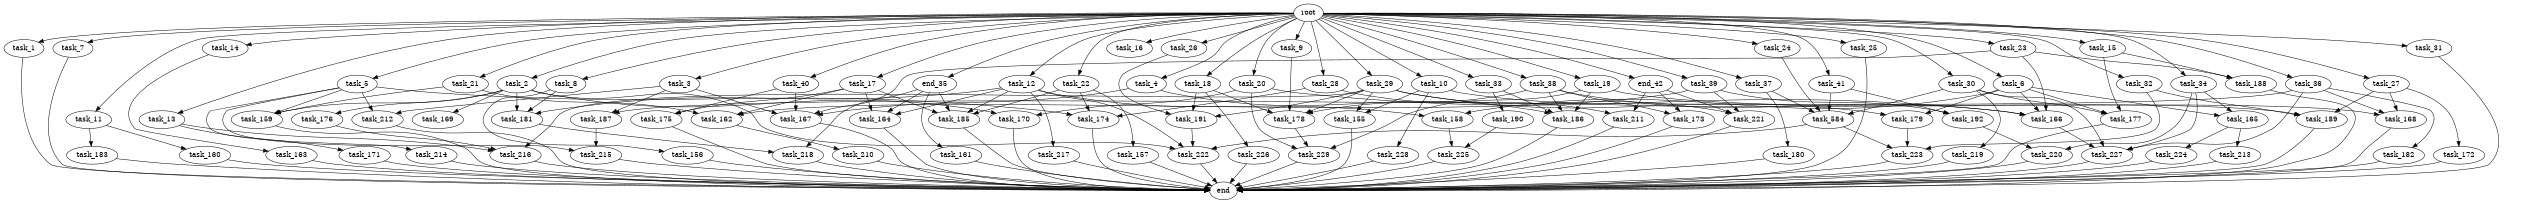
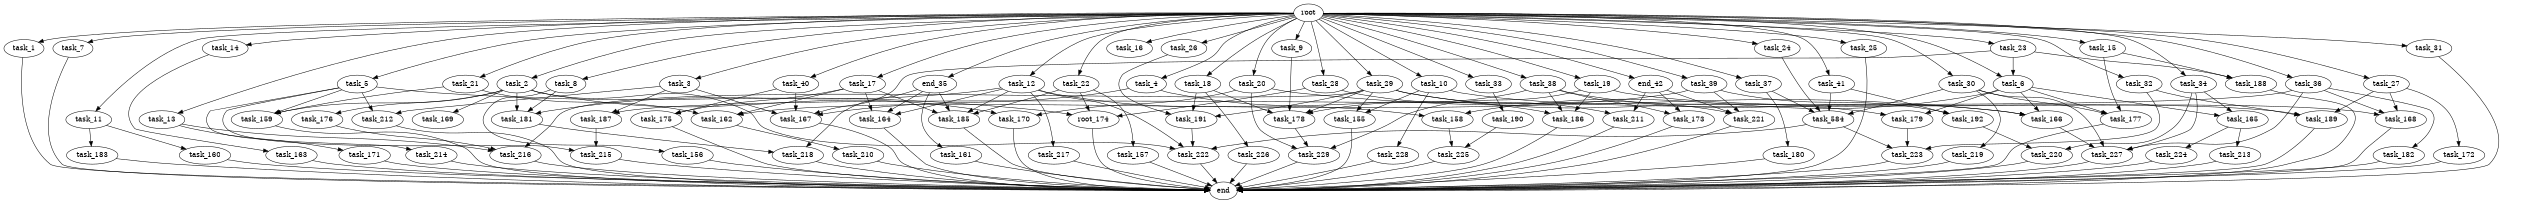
  digraph {
    root
    task_1
    task_2
    task_3
    task_4
    task_5
    task_6
    task_7
    task_8
    task_9
    task_10
    task_11
    task_12
    task_13
    task_14
    task_15
    task_16
    task_17
    task_18
    task_19
    task_20
    task_21
    task_22
    task_23
    task_24
    task_25
    task_26
    task_27
    task_28
    task_29
    task_30
    task_31
    task_32
    task_33
    task_34
    n36 [label=end_35]
    task_36
    task_37
    task_38
    task_39
    task_40
    task_41
    n43 [label=end_42]
    end
    task_159
    task_169
    task_170
    task_176
    task_181
    task_222
    task_167
    task_187
    task_212
    task_186
-   task_174
+   task_174 [label=root_174]
    task_214
    task_215
    task_158
    task_165
    task_166
    task_177
    task_179
    task_156
    task_178
    task_155
    task_189
    task_228
    task_160
    task_183
    task_164
    task_185
    task_217
    task_171
    task_216
    task_163
    task_188
    task_162
    task_175
    task_191
    task_226
    task_168
    task_229
    task_157
    n84 [label=task_584]
    task_172
    task_211
    task_221
    task_219
    task_227
    task_223
    task_190
    task_220
    task_161
    task_218
    task_182
    task_180
    task_173
    task_192
    task_225
    task_213
    task_224
    task_210
    root -> task_1
    root -> task_2
    root -> task_3
    root -> task_4
    root -> task_5
    root -> task_6
    root -> task_7
    root -> task_8
    root -> task_9
    root -> task_10
    root -> task_11
    root -> task_12
    root -> task_13
    root -> task_14
    root -> task_15
    root -> task_16
    root -> task_17
    root -> task_18
    root -> task_19
    root -> task_20
    root -> task_21
    root -> task_22
    root -> task_23
    root -> task_24
    root -> task_25
    root -> task_26
    root -> task_27
    root -> task_28
    root -> task_29
    root -> task_30
    root -> task_31
    root -> task_32
    root -> task_33
    root -> task_34
    root -> n36
    root -> task_36
    root -> task_37
    root -> task_38
    root -> task_39
    root -> task_40
    root -> task_41
    root -> n43
    task_1 -> end
    task_2 -> task_159
    task_2 -> task_169
    task_2 -> task_170
    task_2 -> task_176
    task_2 -> task_181
    task_2 -> task_222
    task_3 -> task_167
    task_3 -> task_187
    task_3 -> task_212
    task_4 -> task_167
    task_4 -> task_186
    task_5 -> task_159
    task_5 -> task_212
    task_5 -> task_174
    task_5 -> task_214
    task_5 -> task_215
    task_6 -> task_158
    task_6 -> task_165
    task_6 -> task_166
    task_6 -> task_177
    task_6 -> task_179
    task_7 -> end
    task_8 -> task_181
    task_8 -> task_156
    task_9 -> task_178
    task_10 -> task_155
    task_10 -> task_189
    task_10 -> task_228
    task_11 -> task_160
    task_11 -> task_183
    task_12 -> task_181
    task_12 -> task_222
    task_12 -> task_158
    task_12 -> task_164
    task_12 -> task_185
    task_12 -> task_217
    task_13 -> task_171
    task_13 -> task_216
    task_14 -> task_163
    task_15 -> task_177
    task_15 -> task_188
    task_17 -> task_164
    task_17 -> task_185
    task_17 -> task_162
    task_17 -> task_175
    task_18 -> task_178
    task_18 -> task_191
    task_18 -> task_226
    task_19 -> task_186
    task_19 -> task_168
    task_19 -> task_229
    task_20 -> task_170
    task_20 -> task_166
    task_20 -> task_229
    task_21 -> task_159
    task_21 -> task_162
    task_22 -> task_174
    task_22 -> task_185
    task_22 -> task_157
    task_23 -> task_167
-   task_23 -> task_166
+   task_23 -> task_6
    task_23 -> task_188
    task_24 -> n84
    task_25 -> end
    task_26 -> task_191
    task_27 -> task_189
    task_27 -> task_168
    task_27 -> task_172
    task_28 -> task_174
    task_28 -> task_211
    task_29 -> task_179
    task_29 -> task_178
    task_29 -> task_155
    task_29 -> task_216
    task_29 -> task_191
    task_29 -> task_221
    task_30 -> task_177
    task_30 -> n84
    task_30 -> task_219
    task_30 -> task_227
    task_31 -> end
    task_32 -> task_189
    task_32 -> task_223
-   task_33 -> task_186
    task_33 -> task_190
    task_34 -> task_165
    task_34 -> task_227
    task_34 -> task_220
    n36 -> task_164
    n36 -> task_185
    n36 -> task_161
    n36 -> task_218
    task_36 -> task_187
    task_36 -> task_168
    task_36 -> task_227
    task_36 -> task_182
    task_37 -> n84
    task_37 -> task_180
    task_38 -> task_186
    task_38 -> task_166
    task_38 -> task_178
    task_38 -> task_173
    task_39 -> task_162
    task_39 -> task_221
    task_39 -> task_192
    task_40 -> task_167
    task_40 -> task_175
    task_41 -> n84
    task_41 -> task_192
    n43 -> task_211
    n43 -> task_221
    n43 -> task_173
    task_159 -> end
    task_170 -> end
    task_176 -> task_216
    task_181 -> task_218
    task_222 -> end
    task_167 -> end
    task_187 -> task_215
    task_212 -> end
    task_186 -> end
    task_174 -> end
    task_214 -> end
    task_215 -> end
    task_158 -> task_225
    task_165 -> task_213
    task_165 -> task_224
    task_166 -> task_227
    task_177 -> end
    task_179 -> task_223
    task_156 -> end
    task_178 -> task_229
    task_155 -> end
    task_189 -> end
    task_228 -> end
    task_160 -> end
    task_183 -> end
    task_164 -> end
    task_185 -> end
    task_217 -> end
    task_171 -> end
    task_216 -> end
    task_163 -> end
    task_188 -> end
    task_162 -> task_210
    task_175 -> end
    task_191 -> task_222
    task_226 -> end
    task_168 -> end
    task_229 -> end
    task_157 -> end
    n84 -> task_222
    n84 -> task_223
    task_172 -> end
    task_211 -> end
    task_221 -> end
    task_219 -> end
    task_227 -> end
    task_223 -> end
    task_190 -> task_225
    task_220 -> end
    task_161 -> end
    task_218 -> end
    task_182 -> end
    task_180 -> end
    task_173 -> end
    task_192 -> task_220
    task_225 -> end
    task_213 -> end
    task_224 -> end
    task_210 -> end
  }
